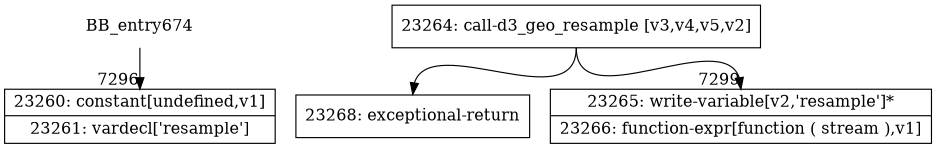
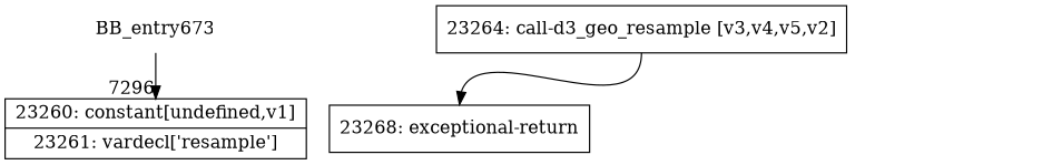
  digraph {
    rankdir=TD
    node [shape=record]
    edge [headport=n tailport=s]
-   BB_entry673 [shape=none label=BB_entry674]
+   BB_entry673 [shape=none]
    n2 [label="{23260: constant[undefined,v1]|23261: vardecl['resample']}"]
    n3 [label="{23264: call-d3_geo_resample [v3,v4,v5,v2]}"]
    n4 [label="{23268: exceptional-return}"]
-   n5 [label="{23265: write-variable[v2,'resample']*|23266: function-expr[function ( stream ),v1]}"]
    BB_entry673 -> n2 [headlabel="    7296"]
    n3 -> n4 [color=black]
-   n3 -> n5 [headlabel="      7299"]
  }
